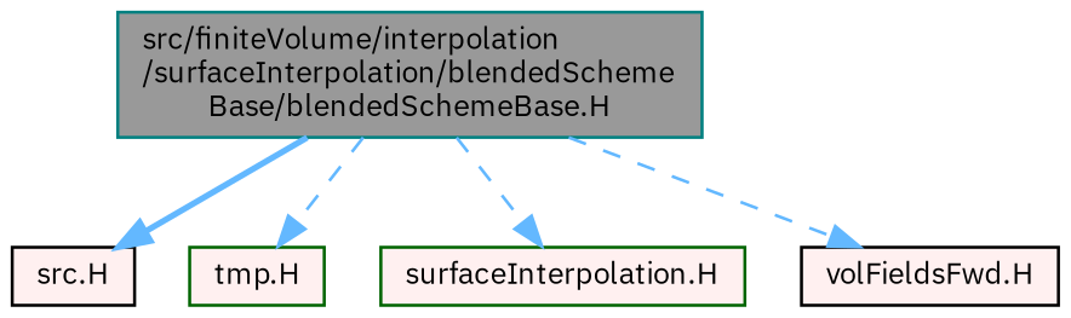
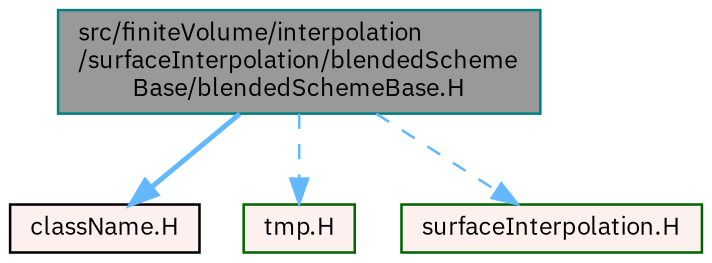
  digraph {
    fontname="IBM Plex Sans"
    node [color=black fillcolor="#FFF0F0" fontname="IBM Plex Sans" fontsize=10 shape=box style=filled]
    edge [color=steelblue1 fontname="IBM Plex Sans" fontsize=10 labelfontname=Helvetica labelfontsize=10 style=dashed]
    n1 [color=teal fillcolor=grey60 fontcolor=black height=0.2 label="src/finiteVolume/interpolation\l/surfaceInterpolation/blendedScheme\lBase/blendedSchemeBase.H" width=0.4]
-   n2 [height=0.2 label="src.H" width=0.4]
+   n2 [height=0.2 label="className.H" width=0.4]
    n3 [color=darkgreen height=0.2 label="tmp.H" width=0.4]
    n4 [color=darkgreen height=0.2 label="surfaceInterpolation.H" width=0.4]
-   n5 [height=0.2 label="volFieldsFwd.H" width=0.4]
    n1 -> n2 [style=bold]
    n1 -> n3
    n1 -> n4
-   n1 -> n5
  }
